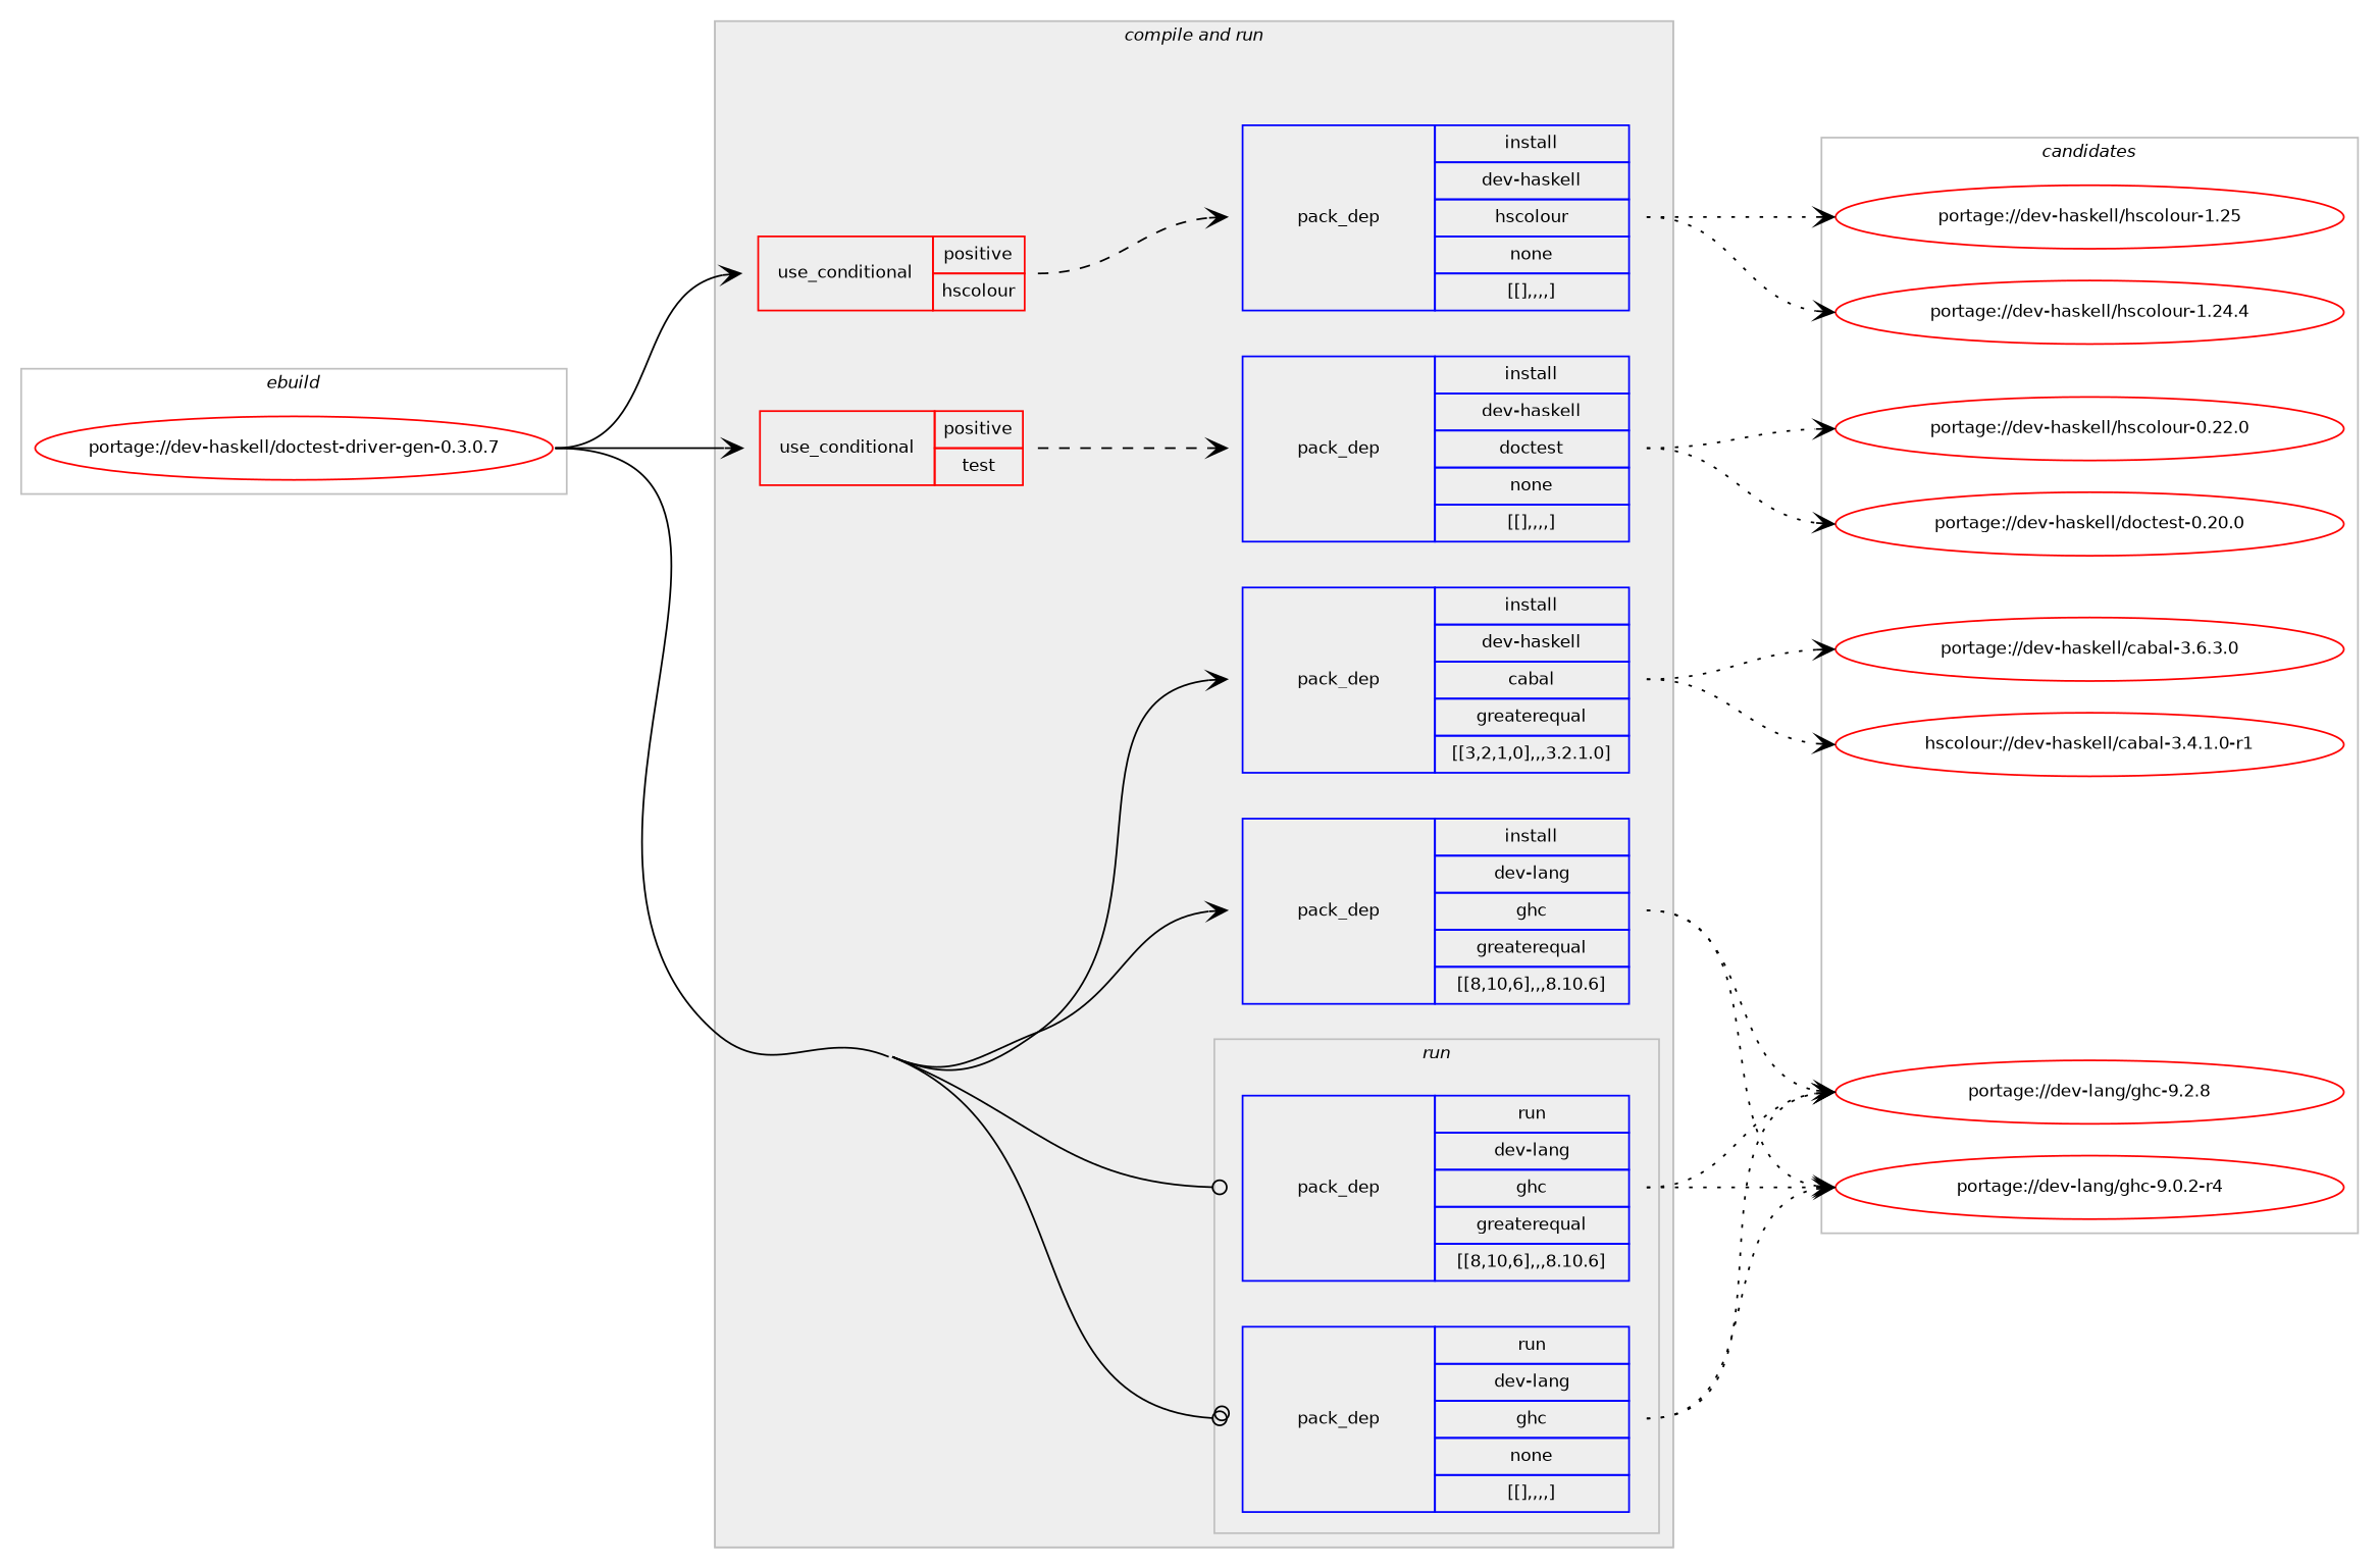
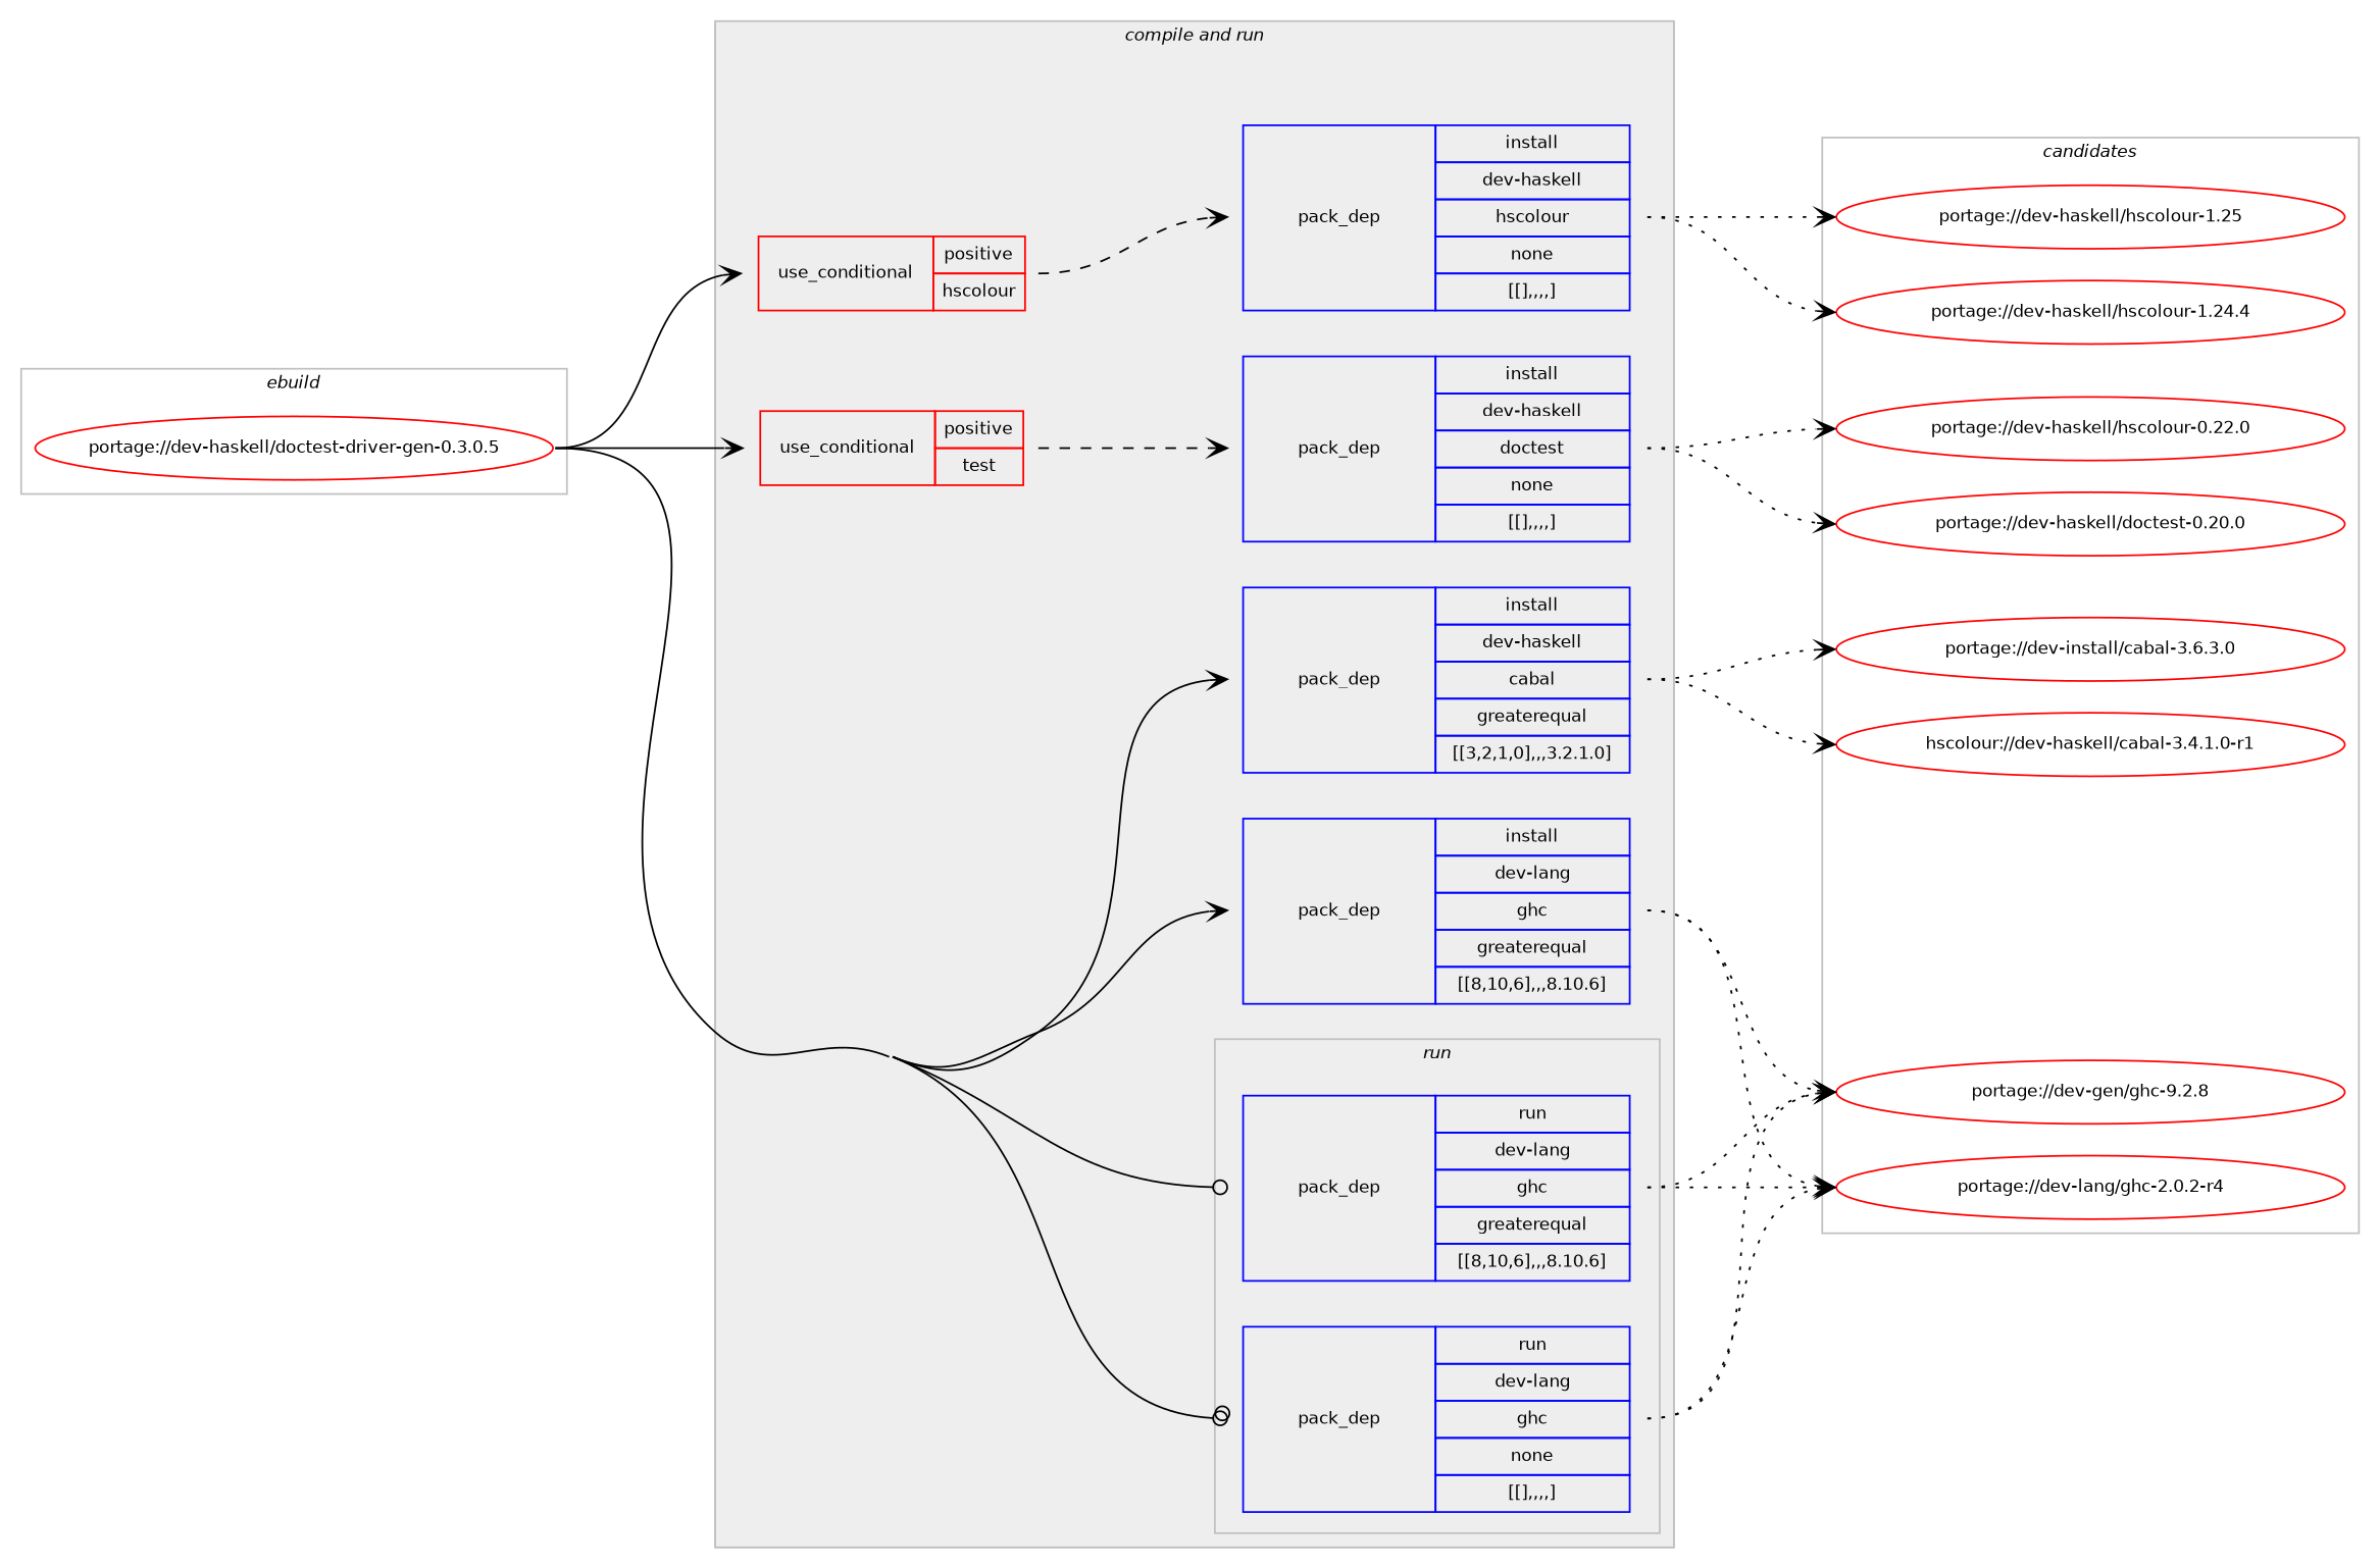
  digraph {
    compound=true
    concentrate=true
    fontname=Helvetica
    fontsize=10
    newrank=true
    rankdir=LR
    ranksep=1.5
    node [color=red fontname=Helvetica fontsize=10]
    edge [arrowhead=vee headport=w style=dotted tailport=e weight=100]
-   n1 [label="portage://dev-haskell/doctest-driver-gen-0.3.0.7" width=4]
+   n1 [label="portage://dev-haskell/doctest-driver-gen-0.3.0.5" width=4]
    n2 [color=blue label=<<TABLE BORDER="0" CELLBORDER="1" CELLSPACING="0" CELLPADDING="4" WIDTH="220"><TR><TD ROWSPAN="6" CELLPADDING="30">pack_dep</TD></TR><TR><TD WIDTH="110">install</TD></TR><TR><TD>dev-haskell</TD></TR><TR><TD>hscolour</TD></TR><TR><TD>none</TD></TR><TR><TD>[[],,,,]</TD></TR></TABLE>> shape=none]
    n3 [label=<<TABLE BORDER="0" CELLBORDER="1" CELLSPACING="0" CELLPADDING="4"><TR><TD ROWSPAN="3" CELLPADDING="10">use_conditional</TD></TR><TR><TD>positive</TD></TR><TR><TD>hscolour</TD></TR></TABLE>> shape=none]
    n4 [color=blue label=<<TABLE BORDER="0" CELLBORDER="1" CELLSPACING="0" CELLPADDING="4" WIDTH="220"><TR><TD ROWSPAN="6" CELLPADDING="30">pack_dep</TD></TR><TR><TD WIDTH="110">install</TD></TR><TR><TD>dev-haskell</TD></TR><TR><TD>doctest</TD></TR><TR><TD>none</TD></TR><TR><TD>[[],,,,]</TD></TR></TABLE>> shape=none]
    n5 [label=<<TABLE BORDER="0" CELLBORDER="1" CELLSPACING="0" CELLPADDING="4"><TR><TD ROWSPAN="3" CELLPADDING="10">use_conditional</TD></TR><TR><TD>positive</TD></TR><TR><TD>test</TD></TR></TABLE>> shape=none]
    n6 [color=blue label=<<TABLE BORDER="0" CELLBORDER="1" CELLSPACING="0" CELLPADDING="4" WIDTH="220"><TR><TD ROWSPAN="6" CELLPADDING="30">pack_dep</TD></TR><TR><TD WIDTH="110">install</TD></TR><TR><TD>dev-haskell</TD></TR><TR><TD>cabal</TD></TR><TR><TD>greaterequal</TD></TR><TR><TD>[[3,2,1,0],,,3.2.1.0]</TD></TR></TABLE>> shape=none]
    n7 [color=blue label=<<TABLE BORDER="0" CELLBORDER="1" CELLSPACING="0" CELLPADDING="4" WIDTH="220"><TR><TD ROWSPAN="6" CELLPADDING="30">pack_dep</TD></TR><TR><TD WIDTH="110">install</TD></TR><TR><TD>dev-lang</TD></TR><TR><TD>ghc</TD></TR><TR><TD>greaterequal</TD></TR><TR><TD>[[8,10,6],,,8.10.6]</TD></TR></TABLE>> shape=none]
    n8 [color=blue label=<<TABLE BORDER="0" CELLBORDER="1" CELLSPACING="0" CELLPADDING="4" WIDTH="220"><TR><TD ROWSPAN="6" CELLPADDING="30">pack_dep</TD></TR><TR><TD WIDTH="110">run</TD></TR><TR><TD>dev-lang</TD></TR><TR><TD>ghc</TD></TR><TR><TD>greaterequal</TD></TR><TR><TD>[[8,10,6],,,8.10.6]</TD></TR></TABLE>> shape=none]
    n9 [color=blue label=<<TABLE BORDER="0" CELLBORDER="1" CELLSPACING="0" CELLPADDING="4" WIDTH="220"><TR><TD ROWSPAN="6" CELLPADDING="30">pack_dep</TD></TR><TR><TD WIDTH="110">run</TD></TR><TR><TD>dev-lang</TD></TR><TR><TD>ghc</TD></TR><TR><TD>none</TD></TR><TR><TD>[[],,,,]</TD></TR></TABLE>> shape=none]
    n10 [label="portage://dev-haskell/hscolour-1.25" width=4]
    n11 [label="portage://dev-haskell/hscolour-1.24.4" width=4]
    n12 [label="portage://dev-haskell/hscolour-0.22.0" width=4]
    n13 [label="portage://dev-haskell/doctest-0.20.0" width=4]
-   n14 [label="portage://dev-haskell/cabal-3.6.3.0" width=4]
+   n14 [label="portage://dev-install/cabal-3.6.3.0" width=4]
    n15 [label="hscolour://dev-haskell/cabal-3.4.1.0-r1" width=4]
-   n16 [label="portage://dev-lang/ghc-9.2.8" width=4]
-   n17 [label="portage://dev-lang/ghc-9.0.2-r4" width=4]
+   n16 [label="portage://dev-gen/ghc-9.2.8" width=4]
+   n17 [label="portage://dev-lang/ghc-2.0.2-r4" width=4]
    subgraph cluster_1 {
      color=gray
      label=<<i>ebuild</i>>
      n1
    }
    subgraph cluster_2 {
      color=gray
      label=<<i>dependencies</i>>
      subgraph cluster_3 {
        color=gray
        fillcolor="#eeeeee"
        label=<<i>compile</i>>
        style=filled
        subgraph sub_4 {
          color=gray
          fillcolor="#eeeeee"
          label=<<i>compile</i>>
          style=filled
          n3
          subgraph sub_5 {
            color=gray
            fillcolor="#eeeeee"
            label=<<i>compile</i>>
            style=filled
            n2
          }
        }
        subgraph sub_6 {
          color=gray
          fillcolor="#eeeeee"
          label=<<i>compile</i>>
          style=filled
          n5
          subgraph sub_7 {
            color=gray
            fillcolor="#eeeeee"
            label=<<i>compile</i>>
            style=filled
            n4
          }
        }
        subgraph sub_8 {
          color=gray
          fillcolor="#eeeeee"
          label=<<i>compile</i>>
          style=filled
          n6
        }
        subgraph sub_9 {
          color=gray
          fillcolor="#eeeeee"
          label=<<i>compile</i>>
          style=filled
          n7
        }
      }
      subgraph cluster_10 {
        color=gray
        fillcolor="#eeeeee"
        label=<<i>compile and run</i>>
        style=filled
      }
      subgraph cluster_11 {
        color=gray
        fillcolor="#eeeeee"
        label=<<i>run</i>>
        style=filled
        subgraph sub_12 {
          color=gray
          fillcolor="#eeeeee"
          label=<<i>run</i>>
          style=filled
          n8
        }
        subgraph sub_13 {
          color=gray
          fillcolor="#eeeeee"
          label=<<i>run</i>>
          style=filled
          n9
        }
      }
    }
    subgraph cluster_14 {
      color=gray
      label=<<i>candidates</i>>
      rank=same
      subgraph sub_15 {
        color=black
        label=<<i>candidates</i>>
        nodesep=1
        rank=same
        n10
        n11
      }
      subgraph sub_16 {
        color=black
        label=<<i>candidates</i>>
        nodesep=1
        rank=same
        n12
        n13
      }
      subgraph sub_17 {
        color=black
        label=<<i>candidates</i>>
        nodesep=1
        rank=same
        n14
        n15
      }
      subgraph sub_18 {
        color=black
        label=<<i>candidates</i>>
        nodesep=1
        rank=same
        n16
        n17
      }
      subgraph sub_19 {
        color=black
        label=<<i>candidates</i>>
        nodesep=1
        rank=same
        n16
        n17
      }
      subgraph sub_20 {
        color=black
        label=<<i>candidates</i>>
        nodesep=1
        rank=same
        n16
        n17
      }
    }
    n1 -> n3 [style=solid weight=20]
    n1 -> n5 [style=solid weight=20]
    n1 -> n6 [style=solid weight=20]
    n1 -> n7 [style=solid weight=20]
    n1 -> n8 [arrowhead=odot style=solid weight=20]
    n1 -> n9 [arrowhead=odot style=solid weight=20]
    n2 -> n10
    n2 -> n11
    n3 -> n2 [style=dashed weight=20]
    n4 -> n12
    n4 -> n13
    n5 -> n4 [style=dashed weight=20]
    n6 -> n14
    n6 -> n15
    n7 -> n16
    n7 -> n17
    n8 -> n16
    n8 -> n17
    n9 -> n16
    n9 -> n17
  }
